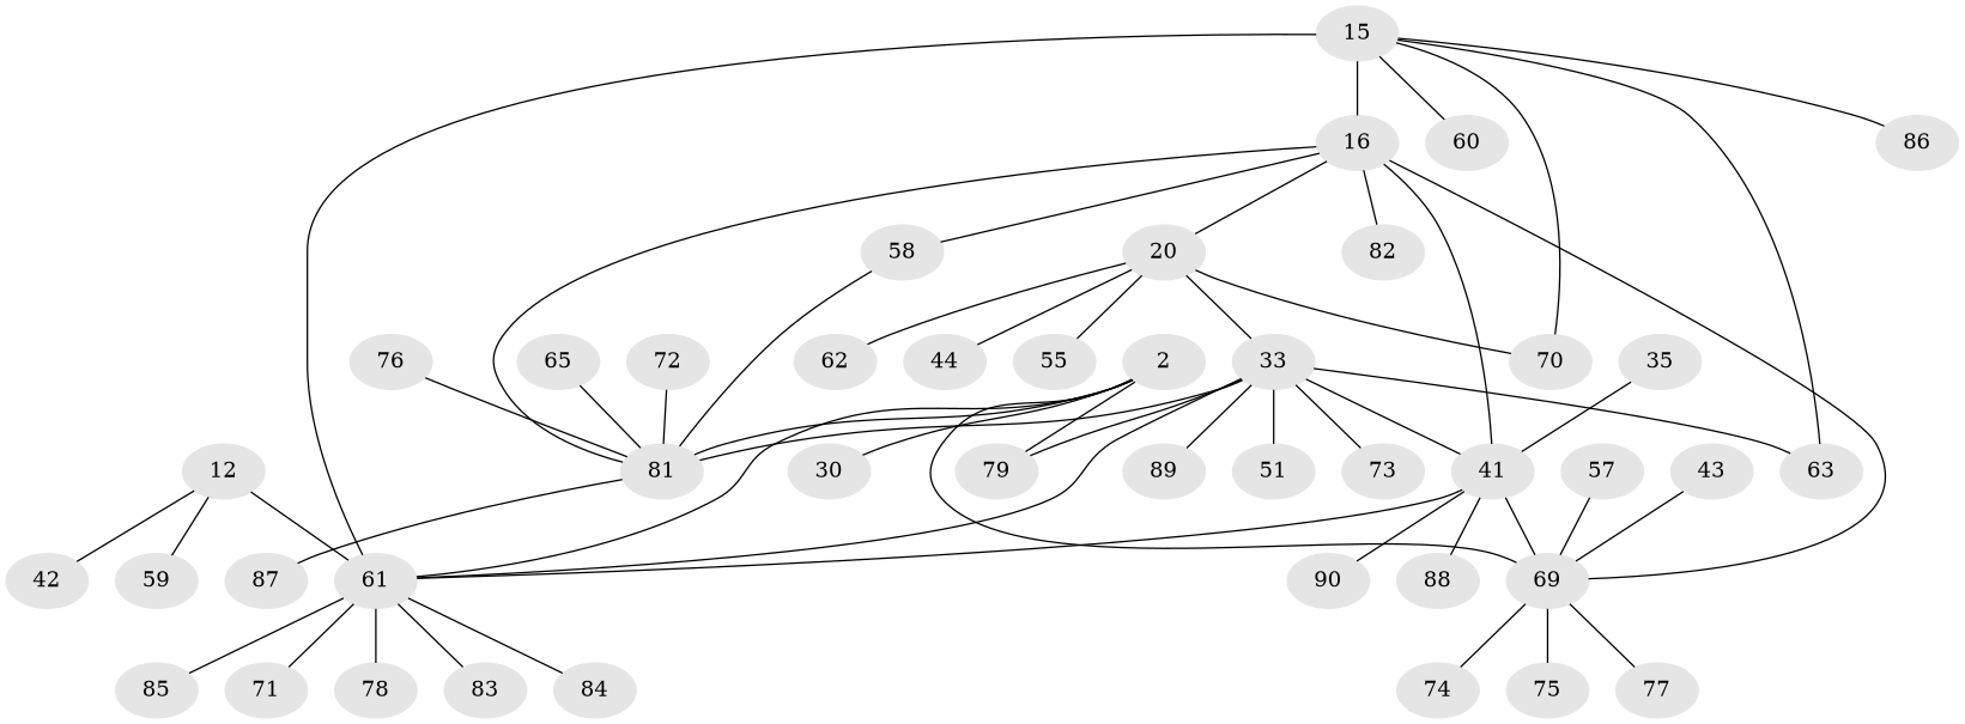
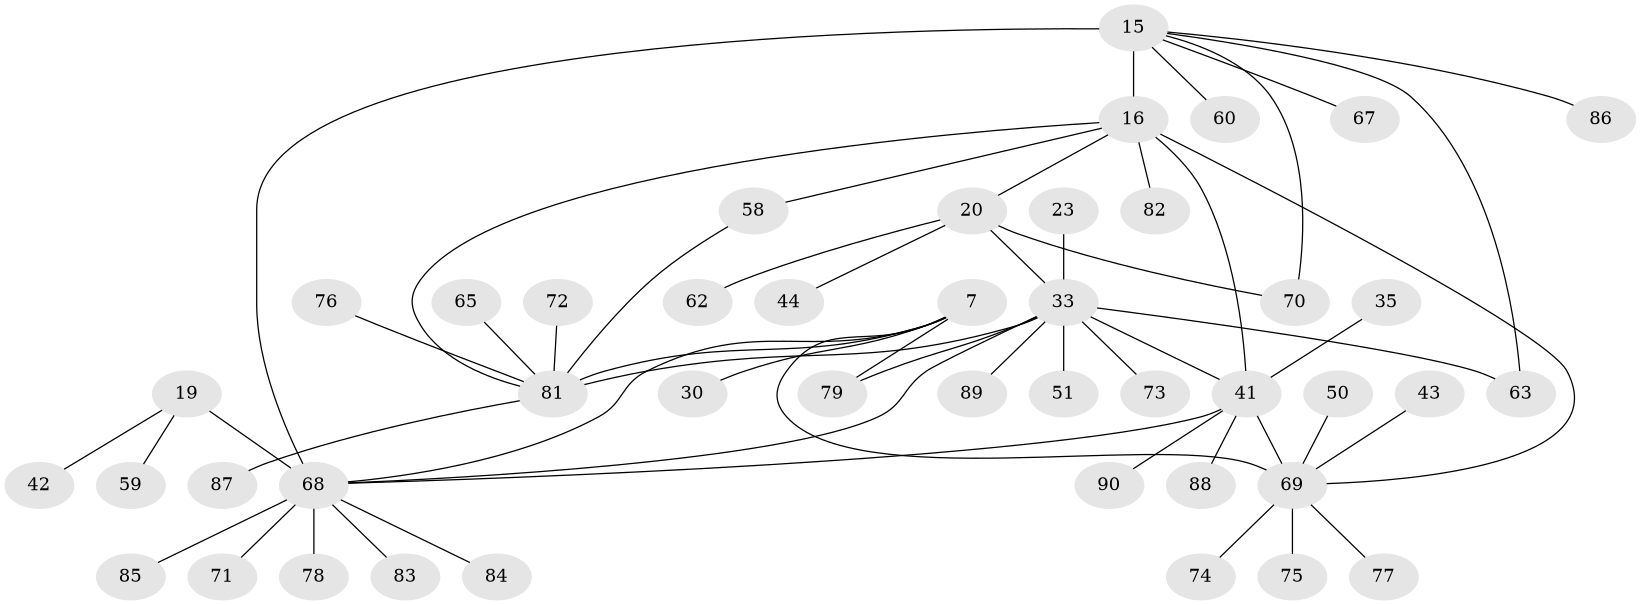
  graph {
    node [color=gray90 style=filled]
-   7 [super="+6" label=2]
+   7 [super="+6"]
    30
-   68 [super="+49+54" label=61]
+   68 [super="+49+54"]
    69 [super="+37"]
    79
    81 [super="+8+29+36+47+53+56"]
    71 [super="+64"]
    78
    83
    84
    85
    74
    75 [super="+38"]
    77
    87 [super="+80"]
-   12 [super="+10"]
+   12 [super="+10" label=19]
    42
    59
    15 [super="+14"]
    16 [super="+13"]
    60
    63
+   67 [super="+32"]
    70 [super="+61"]
    86 [super="+66"]
    20 [super="+19"]
    41 [super="+3"]
    58 [super="+40"]
    82
    33 [super="+18+22"]
    44
-   55
    62
    88
    90
    51
    73
    89
+   23
    35
    43
-   57 [super="+25"]
+   57 [super="+25" label=50]
    65 [super="+26"]
    72
    76
    7 -- 30
    7 -- 68
    7 -- 69
    7 -- 79
    7 -- 81 [weight=4]
    68 -- 71
    68 -- 78
    68 -- 83
    68 -- 84
    68 -- 85
    69 -- 74
    69 -- 75
    69 -- 77
    81 -- 87
    12 -- 68 [weight=4]
    12 -- 42
    12 -- 59
    15 -- 68 [weight=2]
    15 -- 16 [weight=4]
    15 -- 60
    15 -- 63
+   15 -- 67
    15 -- 70
    15 -- 86
    16 -- 69
    16 -- 81
    16 -- 20
    16 -- 41
    16 -- 58
    16 -- 82
    20 -- 70
    20 -- 33 [weight=4]
    20 -- 44
-   20 -- 55
    20 -- 62
    41 -- 68
    41 -- 69 [weight=4]
    41 -- 88
    41 -- 90
    58 -- 81
    33 -- 68
    33 -- 79
    33 -- 81
    33 -- 63
    33 -- 41 [weight=2]
    33 -- 51
    33 -- 73
    33 -- 89
+   23 -- 33
    35 -- 41
    43 -- 69
    57 -- 69
    65 -- 81
    72 -- 81
    76 -- 81
  }
